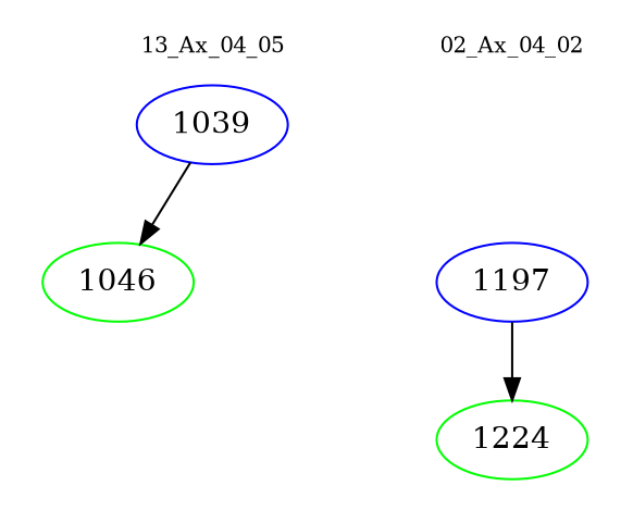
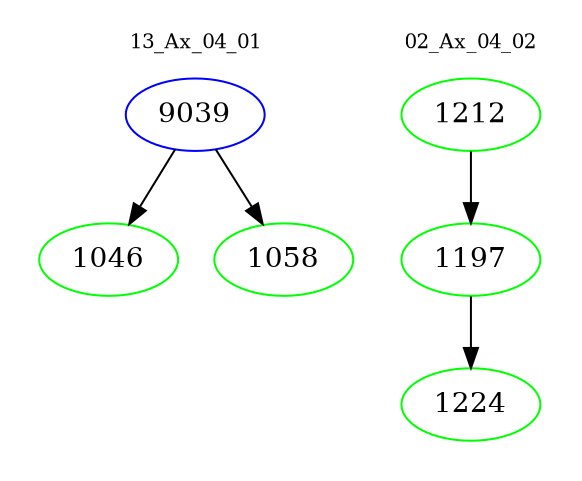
  digraph {
    node [color=green]
    edge [color=black]
    n1 [label=1046]
-   n2 [color=blue label=1039]
-   n5 [color=blue label=1197]
+   n2 [color=blue label=9039]
+   n3 [label=1058]
+   n4 [label=1212]
+   n5 [label=1197]
    n6 [label=1224]
    subgraph cluster_1 {
      color=white
      fontsize=10
-     label="13_Ax_04_05"
+     label="13_Ax_04_01"
      n1
      n2
+     n3
    }
    subgraph cluster_2 {
      color=white
      fontsize=10
      label="02_Ax_04_02"
+     n4
      n5
      n6
    }
    n2 -> n1
+   n2 -> n3
+   n4 -> n5
    n5 -> n6
  }
